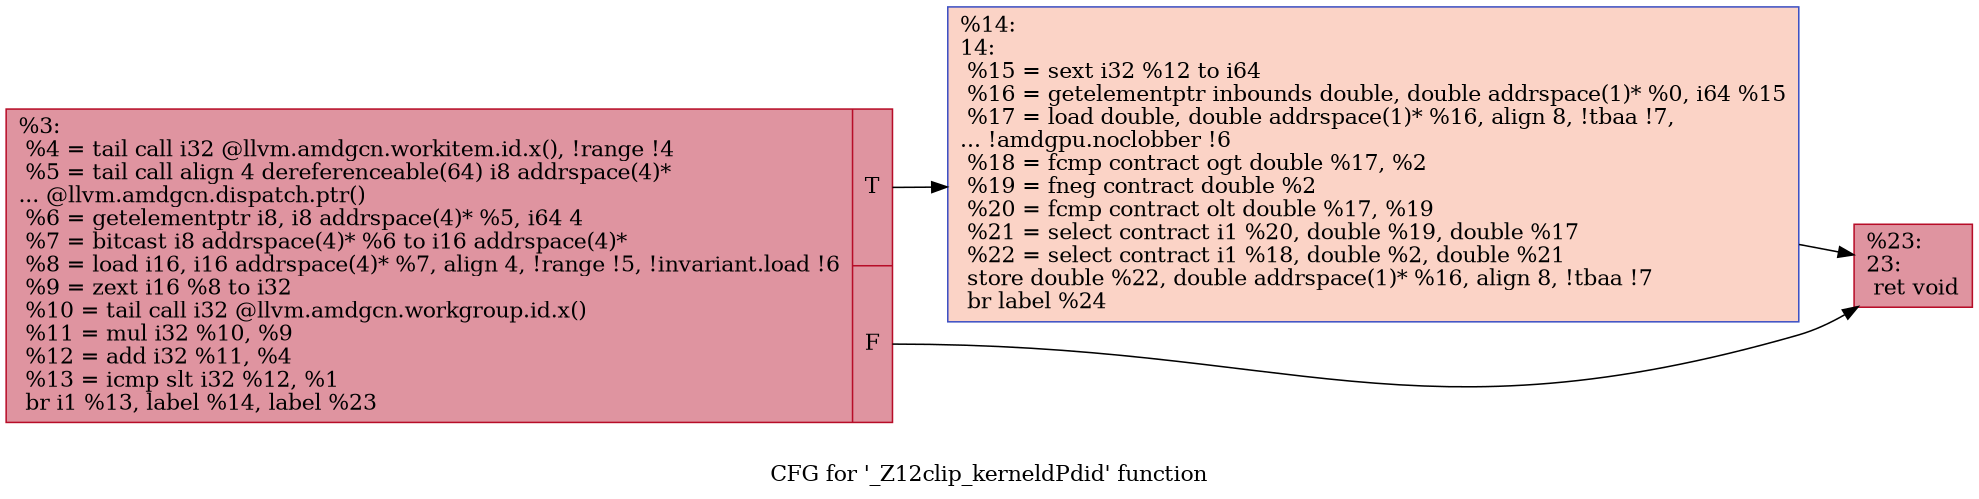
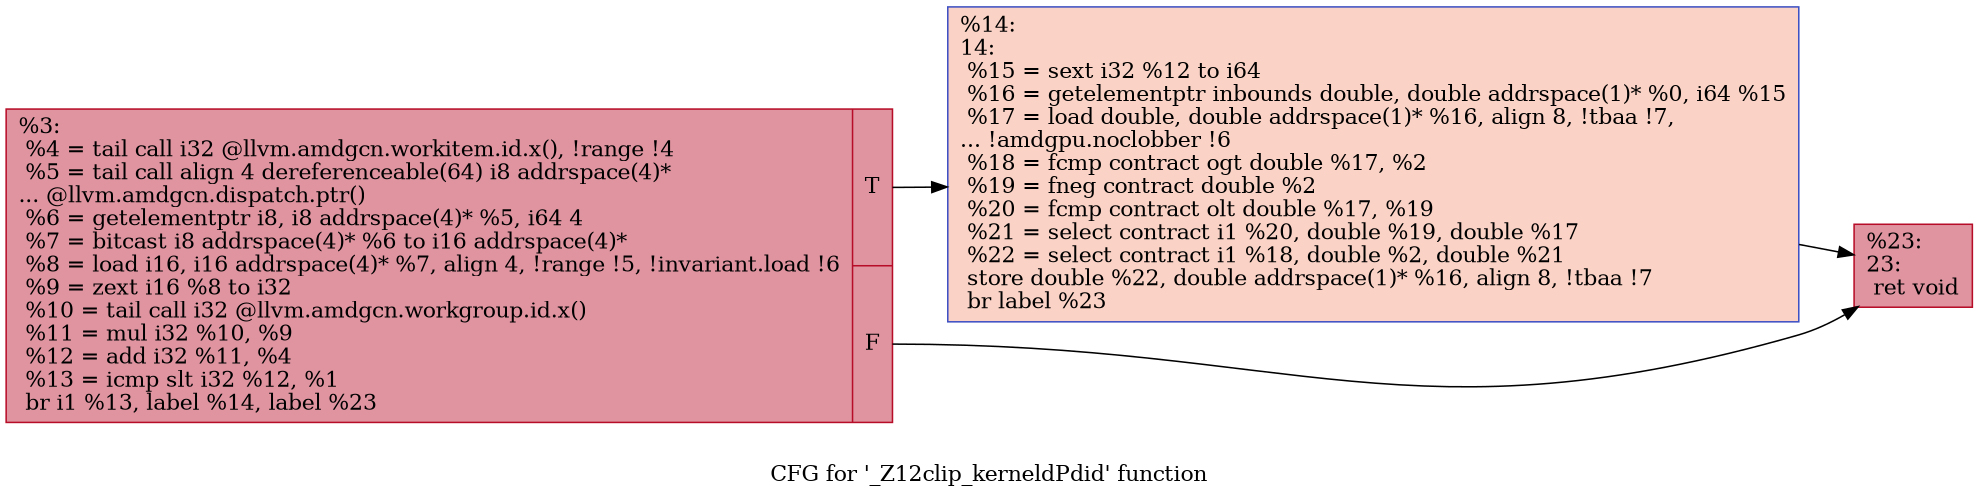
  digraph {
    label="CFG for '_Z12clip_kerneldPdid' function"
    rankdir=LR
    node [color="#b70d28ff" fillcolor="#b70d2870" shape=record style=filled]
    n1 [label="{%3:\l  %4 = tail call i32 @llvm.amdgcn.workitem.id.x(), !range !4\l  %5 = tail call align 4 dereferenceable(64) i8 addrspace(4)*\l... @llvm.amdgcn.dispatch.ptr()\l  %6 = getelementptr i8, i8 addrspace(4)* %5, i64 4\l  %7 = bitcast i8 addrspace(4)* %6 to i16 addrspace(4)*\l  %8 = load i16, i16 addrspace(4)* %7, align 4, !range !5, !invariant.load !6\l  %9 = zext i16 %8 to i32\l  %10 = tail call i32 @llvm.amdgcn.workgroup.id.x()\l  %11 = mul i32 %10, %9\l  %12 = add i32 %11, %4\l  %13 = icmp slt i32 %12, %1\l  br i1 %13, label %14, label %23\l|{<s0>T|<s1>F}}"]
-   n2 [color="#3d50c3ff" fillcolor="#f59c7d70" label="{%14:\l14:                                               \l  %15 = sext i32 %12 to i64\l  %16 = getelementptr inbounds double, double addrspace(1)* %0, i64 %15\l  %17 = load double, double addrspace(1)* %16, align 8, !tbaa !7,\l... !amdgpu.noclobber !6\l  %18 = fcmp contract ogt double %17, %2\l  %19 = fneg contract double %2\l  %20 = fcmp contract olt double %17, %19\l  %21 = select contract i1 %20, double %19, double %17\l  %22 = select contract i1 %18, double %2, double %21\l  store double %22, double addrspace(1)* %16, align 8, !tbaa !7\l  br label %24\l}"]
+   n2 [color="#3d50c3ff" fillcolor="#f59c7d70" label="{%14:\l14:                                               \l  %15 = sext i32 %12 to i64\l  %16 = getelementptr inbounds double, double addrspace(1)* %0, i64 %15\l  %17 = load double, double addrspace(1)* %16, align 8, !tbaa !7,\l... !amdgpu.noclobber !6\l  %18 = fcmp contract ogt double %17, %2\l  %19 = fneg contract double %2\l  %20 = fcmp contract olt double %17, %19\l  %21 = select contract i1 %20, double %19, double %17\l  %22 = select contract i1 %18, double %2, double %21\l  store double %22, double addrspace(1)* %16, align 8, !tbaa !7\l  br label %23\l}"]
    n3 [label="{%23:\l23:                                               \l  ret void\l}"]
    n1 -> n2 [tailport=s0]
    n1 -> n3 [tailport=s1]
    n2 -> n3
  }
